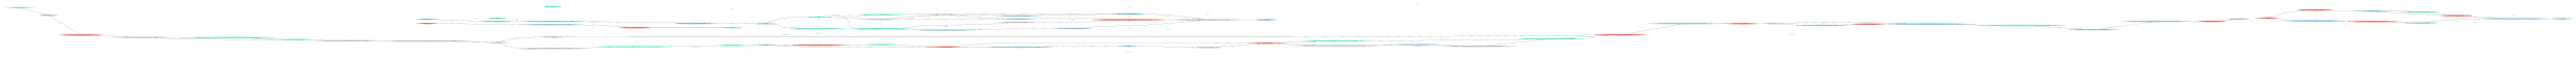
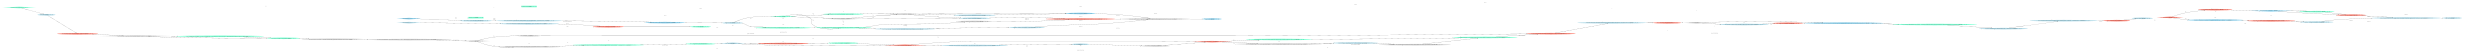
  digraph {
    fontname="Liberation Mono"
    rankdir=LR
    node [fillcolor=lightblue fontname="Liberation Mono" shape=ellipse style=filled]
    edge [fontname="Liberation Mono" style=bold]
    n1 [fillcolor=aquamarine label="throw new ISE(\"forceGuaranteedRollup is set but partitionsSpec (%s( is not a single_dim or hash partition spec.\",ingestionSchema.getTuningConfig().getPartitionsSpec())@@@6@@@['0', '0', '1']"]
    n2 [fillcolor=aquamarine label="final Map<Interval,Integer> intervalToNumShards@@@8@@@['0', '0', '1']"]
    n3 [fillcolor=lightgrey label="HashedPartitionsSpec partitionsSpec = (HashedPartitionsSpec)ingestionSchema.getTuningConfig().getPartitionsSpec()@@@9@@@['0', '0', '1']"]
    n4 [fillcolor=aquamarine label="Preconditions.checkState(state.isFailure(),\"Unrecognized state after task is complete(%s(\",state)@@@15@@@['1', '1', '0']"]
    n5 [fillcolor=salmon label="String errMsg = StringUtils.format(TASK_PHASE_FAILURE_MSG,mergeRunner.getName())@@@59@@@['0', '0', '1']"]
    n6 [label="final String errorMessage = StringUtils.format(TASK_PHASE_FAILURE_MSG,parallelSinglePhaseRunner.getName())@@@16@@@['0', '1', '0']"]
    n7 [fillcolor=lightgrey label="taskStatus = TaskStatus.failure(getId(),errorMessage)@@@16@@@['1', '0', '0']"]
    n8 [label="taskStatus = TaskStatus.failure(getId(),errMsg)@@@60@@@['0', '0', '1']"]
    n9 [label="taskStatus = TaskStatus.failure(getId(),errorMessage)@@@17@@@['0', '1', '0']"]
    n10 [fillcolor=salmon label="toolbox.getTaskReportFileWriter().write(getId(),getTaskCompletionReports(taskStatus,segmentAvailabilityConfirmationCompleted))@@@18@@@['1', '0', '0']"]
    n11 [fillcolor=lightgrey label="toolbox.getTaskReportFileWriter().write(getId(),getTaskCompletionReports(taskStatus,segmentAvailabilityConfirmationCompleted))@@@19@@@['1', '1', '0']"]
    n12 [fillcolor=lightgrey label="LOG.info(\"Needs to determine intervals or numShards, beginning %s phase.\",PartialDimensionCardinalityTask.TYPE)@@@12@@@['0', '0', '1']"]
    n13 [fillcolor=aquamarine label="ParallelIndexTaskRunner<PartialDimensionCardinalityTask,DimensionCardinalityReport> cardinalityRunner = createRunner(toolbox,null)@@@13@@@['0', '0', '1']"]
    n14 [fillcolor=aquamarine label="state = runNextPhase(cardinalityRunner)@@@14@@@['0', '0', '1']"]
    n15 [label="toolbox.getTaskReportFileWriter().write(getId(),getTaskCompletionReports(taskStatus,segmentAvailabilityConfirmationCompleted))@@@62@@@['0', '0', '1']"]
    n16 [label="return taskStatus@@@63@@@['0', '0', '1']"]
    n17 [fillcolor=salmon label="state.isSuccess()@@@50@@@['0', '0', '1']" shape=diamond]
    n18 [fillcolor=skyblue label="Preconditions.checkState(state.isFailure(),\"Unrecognized state after task is complete(%s(\",state)@@@58@@@['0', '0', '1']"]
    n19 [fillcolor=salmon label="taskStatus = TaskStatus.success(getId())@@@55@@@['0', '0', '1']"]
    n20 [fillcolor=salmon label="publishSegments(toolbox,mergeRunner.getReports())@@@51@@@['0', '0', '1']"]
    n21 [fillcolor=skyblue label="awaitSegmentAvailabilityTimeoutMillis > 0@@@52@@@['0', '0', '1']" shape=diamond]
    n22 [fillcolor=aquamarine label="waitForSegmentAvailability(mergeRunner.getReports())@@@53@@@['0', '0', '1']"]
    n23 [label="taskStatus = TaskStatus.success(getId())@@@11@@@['1', '0', '0']"]
    n24 [fillcolor=skyblue label="return taskStatus@@@20@@@['0', '1', '0']"]
    n25 [fillcolor=salmon label="final ParallelIndexIngestionSpec segmentCreateIngestionSpec = ingestionSchemaToUse@@@37@@@['0', '0', '1']"]
    n26 [label="ParallelIndexTaskRunner<PartialHashSegmentGenerateTask,GeneratedPartitionsReport> indexingRunner = createRunner(toolbox,null)@@@38@@@['0', '0', '1']"]
    n27 [fillcolor=salmon label="state = runNextPhase(indexingRunner)@@@39@@@['0', '0', '1']"]
    n28 [fillcolor=salmon label="partitionsSpec.getNumShards() == null@@@24@@@['0', '0', '1']" shape=diamond]
    n29 [fillcolor=aquamarine label="intervalToNumShards = CollectionUtils.mapValues(mergeCardinalityReports(cardinalityRunner.getReports().values()),null)@@@30@@@['0', '0', '1']"]
    n30 [fillcolor=lightgrey label="int effectiveMaxRowsPerSegment = partitionsSpec.getMaxRowsPerSegment() == null? PartitionsSpec.DEFAULT_MAX_ROWS_PER_SEGMENT: partitionsSpec.getMaxRowsPerSegment()@@@25@@@['0', '0', '1']"]
    n31 [fillcolor=lightgrey label="intervalToNumShards = determineNumShardsFromCardinalityReport(cardinalityRunner.getReports().values(),effectiveMaxRowsPerSegment)@@@27@@@['0', '0', '1']"]
    n32 [label="LOG.info(\"effective maxRowsPerSegment is: \" + effectiveMaxRowsPerSegment)@@@26@@@['0', '0', '1']"]
    n33 [fillcolor=aquamarine label="ingestionSchemaToUse = rewriteIngestionSpecWithIntervalsIfMissing(ingestionSchemaToUse,intervalToNumShards.keySet())@@@32@@@['0', '0', '1']"]
    n34 [fillcolor=skyblue label="Map<Pair<Interval,Integer>,List<PartitionLocation>> partitionToLocations = groupGenericPartitionLocationsPerPartition(indexingRunner.getReports())@@@44@@@['0', '0', '1']"]
    n35 [fillcolor=aquamarine label="final List<PartialSegmentMergeIOConfig> ioConfigs = createGenericMergeIOConfigs(ingestionSchema.getTuningConfig().getTotalNumMergeTasks(),partitionToLocations)@@@45@@@['0', '0', '1']"]
    n36 [label="final ParallelIndexIngestionSpec segmentMergeIngestionSpec = ingestionSchemaToUse@@@46@@@['0', '0', '1']"]
    n37 [label="state.isFailure()@@@15@@@['0', '0', '1']" shape=diamond]
    n38 [fillcolor=salmon label="String errMsg = StringUtils.format(TASK_PHASE_FAILURE_MSG,cardinalityRunner.getName())@@@16@@@['0', '0', '1']"]
    n39 [fillcolor=salmon label="cardinalityRunner.getReports().isEmpty()@@@19@@@['0', '0', '1']" shape=diamond]
    n40 [fillcolor=aquamarine label="return TaskStatus.failure(getId(),errMsg)@@@17@@@['0', '0', '1']"]
    n41 [label="final ParallelIndexTaskRunner<PartialGenericSegmentMergeTask,PushedSegmentsReport> mergeRunner = createRunner(toolbox,null)@@@47@@@['0', '0', '1']"]
    n42 [label="ParallelIndexTaskRunner<SinglePhaseSubTask,PushedSegmentsReport> parallelSinglePhaseRunner = createRunner(toolbox,null)@@@4@@@['0', '1', '0']"]
    n43 [fillcolor=skyblue label="final TaskState state = runNextPhase(parallelSinglePhaseRunner)@@@5@@@['0', '1', '0']"]
    n44 [label="TaskStatus taskStatus@@@6@@@['1', '1', '0']"]
    n45 [fillcolor=salmon label="state = runNextPhase(mergeRunner)@@@48@@@['0', '0', '1']"]
    n46 [fillcolor=salmon label="final TaskState state = runNextPhase(runner)@@@4@@@['1', '0', '0']"]
    n47 [fillcolor=aquamarine label="TaskStatus taskStatus@@@5@@@['1', '0', '0']"]
    n48 [fillcolor=aquamarine label="Preconditions.checkState(state.isFailure(),\"Unrecognized state after task is complete(%s(\",state)@@@14@@@['1', '0', '0']"]
    n49 [fillcolor=lightgrey label="!(ingestionSchema.getTuningConfig().getPartitionsSpec() instanceof HashedPartitionsSpec)@@@5@@@['0', '0', '1']" shape=diamond]
    n50 [fillcolor=lightgrey label="return TaskStatus.success(getId(),msg)@@@22@@@['0', '0', '1']"]
    n51 [label="LOG.warn(msg)@@@21@@@['0', '0', '1']"]
    n52 [label="String msg = \"No valid rows for hash partitioning.\" + \" All rows may have invalid timestamps or have been filtered out.\"@@@20@@@['0', '0', '1']"]
    n53 [label="final ParallelIndexTaskRunner<SinglePhaseSubTask,PushedSegmentsReport> runner = createRunner(toolbox,null)@@@3@@@['1', '0', '0']"]
    n54 [fillcolor=lightgrey label="state.isFailure()@@@40@@@['0', '0', '1']" shape=diamond]
    n55 [fillcolor=aquamarine label="publishSegments(toolbox,parallelSinglePhaseRunner.getReports())@@@8@@@['0', '1', '0']"]
    n56 [fillcolor=lightgrey label="awaitSegmentAvailabilityTimeoutMillis > 0@@@9@@@['1', '1', '0']" shape=diamond]
    n57 [fillcolor=skyblue label="taskStatus = TaskStatus.success(getId())@@@12@@@['0', '1', '0']"]
    n58 [label="waitForSegmentAvailability(parallelSinglePhaseRunner.getReports())@@@10@@@['0', '1', '0']"]
    n59 [fillcolor=aquamarine label="runHashPartitionMultiPhaseParallel['0', '0', '1']" shape=diamond]
    n60 [label="TaskState state@@@3@@@['0', '0', '1']"]
    n61 [fillcolor=aquamarine label="TaskToolbox toolbox@@@2@@@['0', '0', '1']" shape=box]
    n62 [fillcolor=salmon label="ParallelIndexIngestionSpec ingestionSchemaToUse = ingestionSchema@@@4@@@['0', '0', '1']"]
    n63 [fillcolor=salmon label="return TaskStatus.failure(getId(),errMsg)@@@42@@@['0', '0', '1']"]
    n64 [label="String errMsg = StringUtils.format(TASK_PHASE_FAILURE_MSG,indexingRunner.getName())@@@41@@@['0', '0', '1']"]
    n65 [fillcolor=aquamarine label="state.isSuccess()@@@7@@@['1', '1', '0']" shape=diamond]
    n66 [fillcolor=lightgrey label="awaitSegmentAvailabilityTimeoutMillis > 0@@@8@@@['1', '0', '0']" shape=diamond]
    n67 [fillcolor=lightgrey label="intervalToNumShards = null@@@35@@@['0', '0', '1']"]
    n68 [label="TaskStatus taskStatus@@@49@@@['0', '0', '1']"]
    n69 [fillcolor=lightgrey label="final boolean needsInputSampling = partitionsSpec.getNumShards() == null || ingestionSchemaToUse.getDataSchema().getGranularitySpec().inputIntervals().isEmpty()@@@10@@@['0', '0', '1']"]
    n70 [fillcolor=lightgrey label="needsInputSampling@@@11@@@['0', '0', '1']" shape=diamond]
    n71 [label="ingestionState = IngestionState.BUILD_SEGMENTS@@@3@@@['0', '1', '0']"]
    n72 [fillcolor=skyblue label="runSinglePhaseParallel['0', '1', '0']" shape=diamond]
    n73 [fillcolor=aquamarine label="TaskToolbox toolbox@@@2@@@['1', '1', '0']" shape=box]
-   n74 [fillcolor=salmon label="runSinglePhaseParallel['1', '0', '0']" shape=diamond]
+   n74 [label="runSinglePhaseParallel['1', '0', '0']" shape=diamond]
    n1 -> n2
    n2 -> n3
    n3 -> n69
    n4 -> n5 [label=0 style=dashed]
    n4 -> n6
    n4 -> n6 [label=0 style=dashed]
    n4 -> n7 [label=errorMessage style=solid]
    n4 -> n7
    n5 -> n8
    n5 -> n8 [label=errMsg style=solid]
    n6 -> n9 [label=errorMessage style=solid]
    n6 -> n9
    n7 -> n8 [label=0 style=dashed]
    n7 -> n10
    n7 -> n10 [label=taskStatus style=solid]
    n7 -> n11 [label=taskStatus style=solid]
    n8 -> n15
    n8 -> n15 [label=taskStatus style=solid]
    n8 -> n16 [label=taskStatus style=solid]
    n9 -> n11 [label=taskStatus style=solid]
    n9 -> n11
    n9 -> n24 [label=taskStatus style=solid]
    n10 -> n11
    n11 -> n24
    n12 -> n13
    n13 -> n14 [label=cardinalityRunner style=solid]
    n13 -> n14
    n14 -> n37
    n15 -> n16
    n17 -> n5 [label=false style=dotted]
    n17 -> n8 [label=false style=dotted]
    n17 -> n18
    n17 -> n18 [label=false style=dotted]
    n17 -> n19 [label=true style=dotted]
    n17 -> n20 [label=true style=dotted]
    n17 -> n20
    n17 -> n21 [label=true style=dotted]
    n18 -> n5
    n19 -> n15
    n19 -> n15 [label=taskStatus style=solid]
    n19 -> n16 [label=taskStatus style=solid]
    n20 -> n21
    n21 -> n19
    n21 -> n22
    n21 -> n22 [label=true style=dotted]
    n22 -> n19
    n23 -> n10
    n23 -> n10 [label=taskStatus style=solid]
    n23 -> n11 [label=taskStatus style=solid]
    n25 -> n26
    n26 -> n27 [label=indexingRunner style=solid]
    n26 -> n27
    n27 -> n54
    n28 -> n29
    n28 -> n29 [label=false style=dotted]
    n28 -> n30 [label=true style=dotted]
    n28 -> n30
    n28 -> n31 [label=true style=dotted]
    n28 -> n32 [label=true style=dotted]
    n29 -> n33
    n30 -> n31 [label=effectiveMaxRowsPerSegment style=solid]
    n30 -> n32
    n30 -> n32 [label=effectiveMaxRowsPerSegment style=solid]
    n31 -> n33
    n32 -> n31
    n33 -> n25 [label=ingestionSchemaToUse style=solid]
    n33 -> n25
    n33 -> n36 [label=ingestionSchemaToUse style=solid]
    n34 -> n35 [label=partitionToLocations style=solid]
    n34 -> n35
    n35 -> n36
    n36 -> n41
    n37 -> n38 [label=true style=dotted]
    n37 -> n38
    n37 -> n39
    n37 -> n40 [label=true style=dotted]
    n38 -> n40
    n38 -> n40 [label=errMsg style=solid]
    n39 -> n28
    n39 -> n50 [label=true style=dotted]
    n39 -> n51 [label=true style=dotted]
    n39 -> n52 [label=true style=dotted]
    n39 -> n52
    n40 -> n39
    n41 -> n45
    n41 -> n45 [label=mergeRunner style=solid]
    n42 -> n43 [label=parallelSinglePhaseRunner style=solid]
    n42 -> n43
    n43 -> n4 [label=state style=solid]
    n43 -> n44
    n44 -> n4 [label=false style=dotted]
    n44 -> n7 [label=false style=dotted]
    n44 -> n23 [label=true style=dotted]
    n44 -> n48 [label=false style=dotted]
    n44 -> n48
    n44 -> n65 [label=true style=dotted]
    n44 -> n65
    n44 -> n66 [label=true style=dotted]
    n45 -> n18 [label=state style=solid]
    n45 -> n68
    n46 -> n47
    n46 -> n48 [label=state style=solid]
    n47 -> n44 [style=solid]
    n48 -> n4
    n49 -> n1
    n49 -> n1 [label=true style=dotted]
    n49 -> n2
    n50 -> n28
    n51 -> n50
    n52 -> n50 [label=msg style=solid]
    n52 -> n51 [label=msg style=solid]
    n52 -> n51
    n53 -> n46
    n53 -> n46 [label=runner style=solid]
    n54 -> n34
    n54 -> n63 [label=true style=dotted]
    n54 -> n64 [label=true style=dotted]
    n54 -> n64
    n55 -> n56
    n56 -> n22 [label=0 style=dashed]
    n56 -> n23
    n56 -> n57
    n56 -> n58 [label=true style=dotted]
    n56 -> n58 [label=0 style=dashed]
    n56 -> n58
    n57 -> n11 [label=taskStatus style=solid]
    n57 -> n11
    n57 -> n24 [label=taskStatus style=solid]
    n58 -> n57
    n59 -> n60
    n59 -> n61 [label=true style=dotted]
    n60 -> n62
    n61 -> n13 [label=toolbox style=solid]
    n61 -> n20 [label=toolbox style=solid]
    n61 -> n26 [label=toolbox style=solid]
    n61 -> n41 [label=toolbox style=solid]
    n62 -> n25 [label=ingestionSchemaToUse style=solid]
    n62 -> n33 [label=ingestionSchemaToUse style=solid]
    n62 -> n36 [label=ingestionSchemaToUse style=solid]
    n62 -> n49
    n63 -> n34
    n64 -> n63 [label=errMsg style=solid]
    n64 -> n63
    n65 -> n4 [label=false style=dotted]
    n65 -> n4
    n65 -> n6 [label=false style=dotted]
    n65 -> n9 [label=false style=dotted]
    n65 -> n20 [label=0 style=dashed]
    n65 -> n55 [label=true style=dotted]
    n65 -> n55 [label=0 style=dashed]
    n65 -> n55
    n65 -> n56 [label=true style=dotted]
    n65 -> n57 [label=true style=dotted]
    n65 -> n66
    n66 -> n23
    n66 -> n56
    n66 -> n56 [label=true style=dotted]
    n67 -> n25
    n68 -> n17 [style=dotted]
    n69 -> n70
    n69 -> n70 [label=needsInputSampling style=solid]
    n70 -> n12 [label=true style=dotted]
    n70 -> n12
    n70 -> n13 [label=true style=dotted]
    n70 -> n14 [label=true style=dotted]
    n70 -> n28 [label=true style=dotted]
    n70 -> n33 [label=true style=dotted]
    n70 -> n37 [label=true style=dotted]
    n70 -> n39 [label=true style=dotted]
    n70 -> n67
    n70 -> n67 [label=false style=dotted]
    n71 -> n42
    n72 -> n71
    n72 -> n73 [label=true style=dotted]
    n73 -> n42 [label=toolbox style=solid]
    n73 -> n53 [label=toolbox style=solid]
    n73 -> n55 [label=toolbox style=solid]
    n73 -> n61 [label=0 style=dashed]
    n73 -> n65 [label=toolbox style=solid]
    n74 -> n53
    n74 -> n73 [label=true style=dotted]
  }
